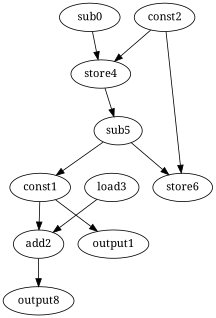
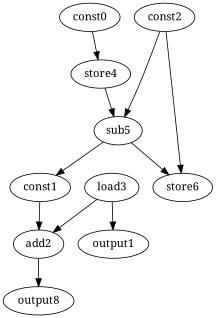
  digraph {
    fontname="Noto Serif"
    node [fontname="Noto Serif" opcode=const]
    edge [fontname="Noto Serif" operand=0]
    n1 [label=store4 opcode=sub]
-   const0 [label=sub0]
+   const0
    load3 [opcode=load]
    n4 [label=add2 opcode=add]
    sub5 [opcode=sub]
    const1
    n7 [label=output1 opcode=output]
    store6 [opcode=store]
    output8 [opcode=output]
    const2
    n1 -> sub5 [operand=1]
    const0 -> n1
    load3 -> n4 [operand=1]
    n4 -> output8
    sub5 -> const1
    sub5 -> store6 [operand=1]
    const1 -> n4
-   const1 -> n7
-   const2 -> n1 [operand=1]
+   load3 -> n7
+   const2 -> sub5 [operand=1]
    const2 -> store6
  }
